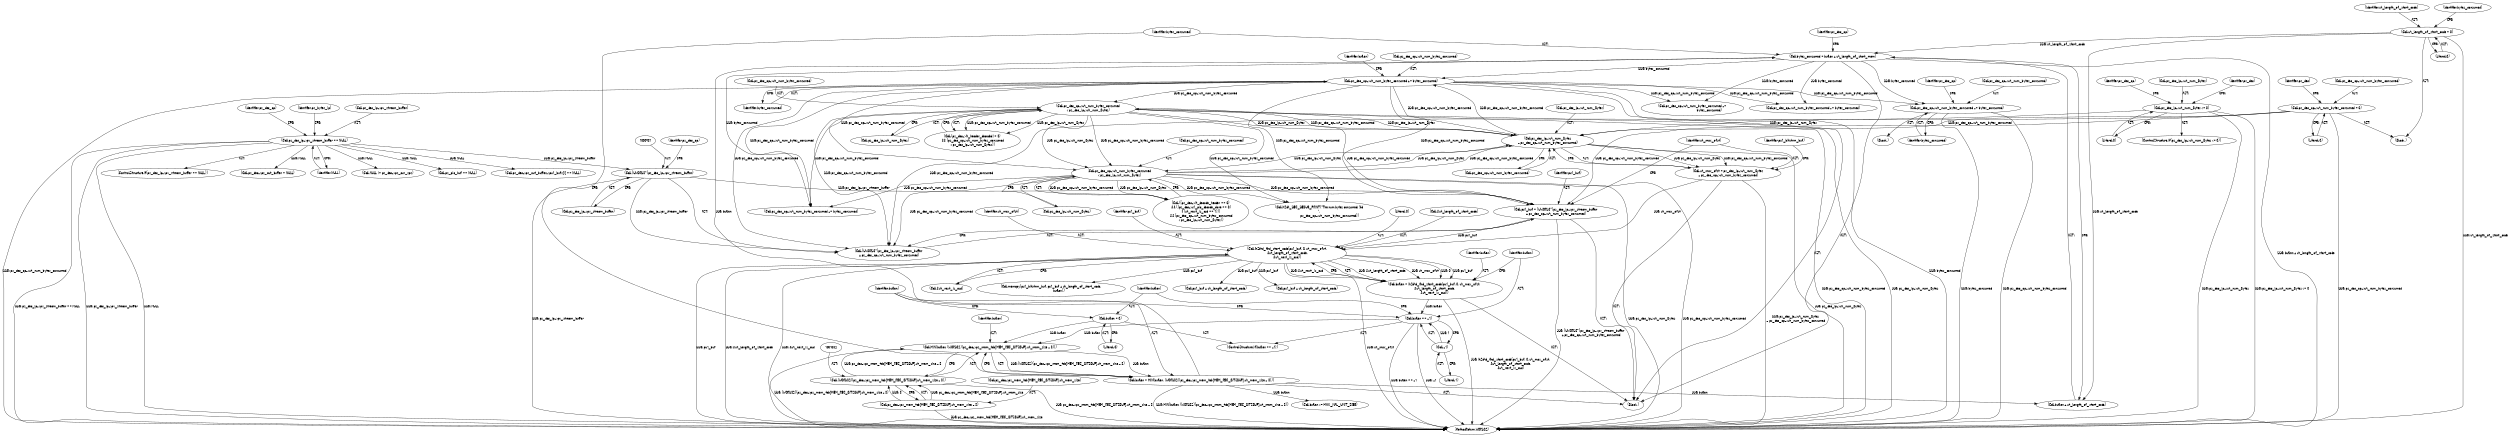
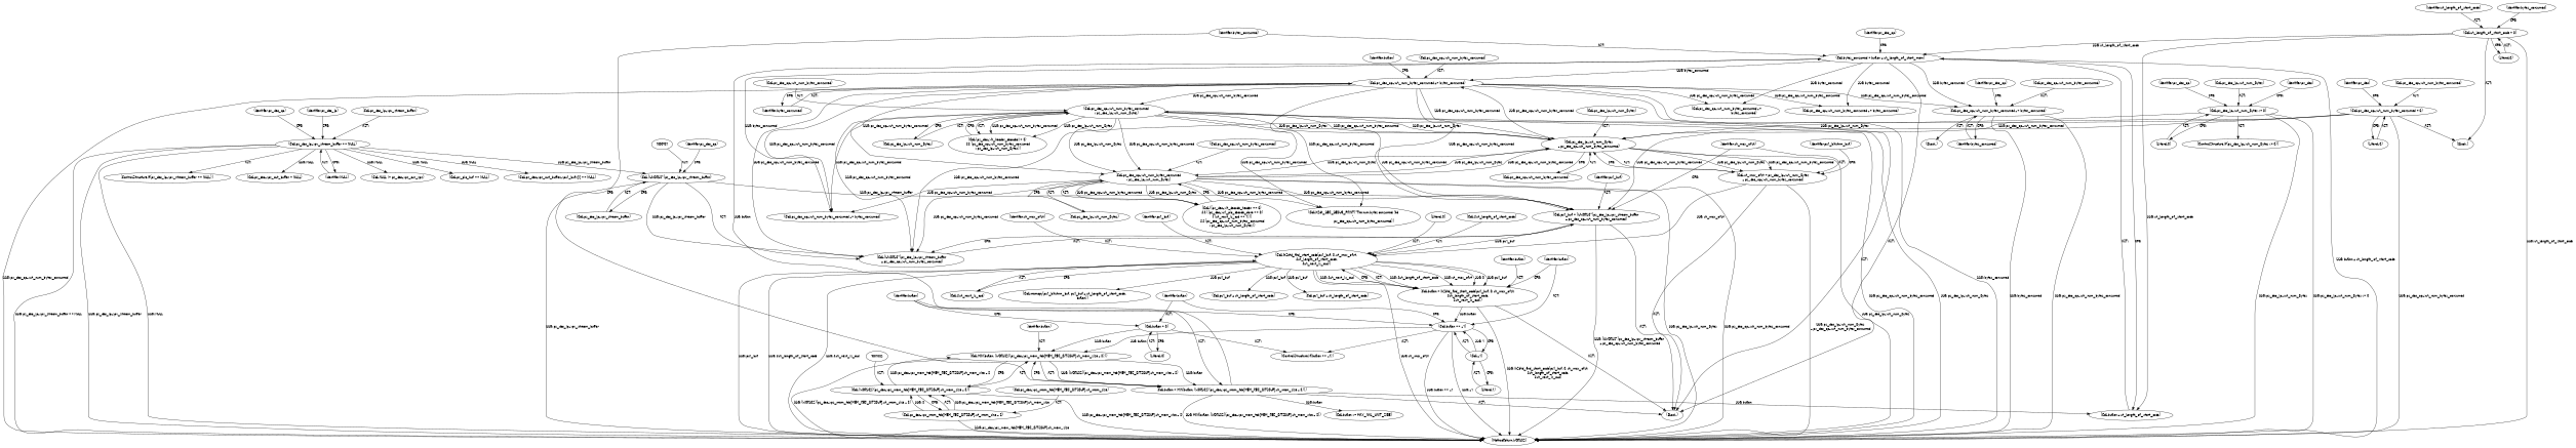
  digraph {
    fontname="Patrick Hand"
    node [fontname="Patrick Hand"]
    edge [fontname="Patrick Hand"]
    n1 [label="(Call,ps_dec_op->u4_num_bytes_consumed -= bytes_consumed)"]
    n2 [label="(Block,)"]
    n3 [label="(MethodReturn,WORD32)"]
    n4 [label="(Identifier,bytes_consumed)"]
    n5 [label="(Call,bytes_consumed = buflen + u4_length_of_start_mem)"]
    n6 [label="(Call,ps_dec_op->u4_num_bytes_consumed += bytes_consumed)"]
    n7 [label="(Block,)"]
    n8 [label="(Call,buflen + u4_length_of_start_code)"]
    n9 [label="(Call,ps_dec_op->u4_num_bytes_consumed -=\n                                        bytes_consumed)"]
    n10 [label="(Call,ps_dec_op->u4_num_bytes_consumed -= bytes_consumed)"]
    n11 [label="(Call,ps_dec_op->u4_num_bytes_consumed -= bytes_consumed)"]
    n12 [label="(Call,pu1_buf = (UWORD8*)ps_dec_ip->pv_stream_buffer\n + ps_dec_op->u4_num_bytes_consumed)"]
    n13 [label="(Call,(UWORD8*)ps_dec_ip->pv_stream_buffer\n + ps_dec_op->u4_num_bytes_consumed)"]
    n14 [label="(Call,ps_dec_op->u4_num_bytes_consumed\n < ps_dec_ip->u4_num_Bytes)"]
    n15 [label="(Call,ps_dec_ip->u4_num_Bytes\n - ps_dec_op->u4_num_bytes_consumed)"]
    n16 [label="(Call,ps_dec_op->u4_num_bytes_consumed\n < ps_dec_ip->u4_num_Bytes)"]
    n17 [label="(Call,H264_DEC_DEBUG_PRINT(\"The num bytes consumed: %d\n\",\n                         ps_dec_op->u4_num_bytes_consumed))"]
    n18 [label="(Identifier,bytes_consumed)"]
    n19 [label="(Call,buflen = MIN(buflen, (WORD32)(ps_dec->ps_mem_tab[MEM_REC_BITSBUF].u4_mem_size - 8)))"]
    n20 [label="(Call,MIN(buflen, (WORD32)(ps_dec->ps_mem_tab[MEM_REC_BITSBUF].u4_mem_size - 8)))"]
    n21 [label="(Call,buflen >= MAX_NAL_UNIT_SIZE)"]
    n22 [label="(Call,(WORD32)(ps_dec->ps_mem_tab[MEM_REC_BITSBUF].u4_mem_size - 8))"]
    n23 [label="(Call,ps_dec->ps_mem_tab[MEM_REC_BITSBUF].u4_mem_size - 8)"]
    n24 [label="(Call,buflen == -1)"]
    n25 [label="(Call,-1)"]
    n26 [label="(ControlStructure,if(buflen == -1))"]
    n27 [label="(Literal,1)"]
    n28 [label="(Call,buflen = ih264d_find_start_code(pu1_buf, 0, u4_max_ofst,\n &u4_length_of_start_code,\n &u4_next_is_aud))"]
    n29 [label="(Call,ih264d_find_start_code(pu1_buf, 0, u4_max_ofst,\n &u4_length_of_start_code,\n &u4_next_is_aud))"]
    n30 [label="(Call,&u4_next_is_aud)"]
    n31 [label="(Call,memcpy(pu1_bitstrm_buf, pu1_buf + u4_length_of_start_code,\n                   buflen))"]
    n32 [label="(Call,pu1_buf + u4_length_of_start_code)"]
    n33 [label="(Call,pu1_buf + u4_length_of_start_code)"]
    n34 [label="(Call,(UWORD8*)ps_dec_ip->pv_stream_buffer)"]
    n35 [label="(Call,ps_dec_ip->pv_stream_buffer)"]
    n36 [label="(Call,ps_dec_ip->pv_stream_buffer == NULL)"]
    n37 [label="(Call,NULL != ps_dec->ps_cur_sps)"]
    n38 [label="(Call,ps_pic_buf == NULL)"]
    n39 [label="(Call,ps_dec->ps_out_buffer->pu1_bufs[i] == NULL)"]
    n40 [label="(Identifier,NULL)"]
    n41 [label="(ControlStructure,if(ps_dec_ip->pv_stream_buffer == NULL))"]
    n42 [label="(Call,ps_dec->ps_out_buffer = NULL)"]
    n43 [label="(Call,ps_dec_ip->u4_num_Bytes)"]
    n44 [label="(Call,(ps_dec->i4_header_decoded != 3)\n && (ps_dec_op->u4_num_bytes_consumed\n < ps_dec_ip->u4_num_Bytes))"]
    n45 [label="(Call,u4_max_ofst = ps_dec_ip->u4_num_Bytes\n - ps_dec_op->u4_num_bytes_consumed)"]
    n46 [label="(Call,ps_dec_op->u4_num_bytes_consumed)"]
    n47 [label="(Call,((ps_dec->i4_decode_header == 0)\n && ((ps_dec->u1_pic_decode_done == 0)\n || (u4_next_is_aud == 1)))\n && (ps_dec_op->u4_num_bytes_consumed\n < ps_dec_ip->u4_num_Bytes))"]
    n48 [label="(Call,ps_dec_ip->u4_num_Bytes)"]
    n49 [label="(Call,ps_dec_ip->u4_num_Bytes <= 0)"]
    n50 [label="(Literal,0)"]
    n51 [label="(ControlStructure,if(ps_dec_ip->u4_num_Bytes <= 0))"]
    n52 [label="(Call,ps_dec_op->u4_num_bytes_consumed = 0)"]
    n53 [label="(Block,)"]
    n54 [label="(Literal,0)"]
    n55 [label="(Call,buflen = 0)"]
    n56 [label="(Literal,0)"]
    n57 [label="(Call,u4_length_of_start_code = 0)"]
    n58 [label="(Literal,0)"]
    n59 [label="(Identifier,ps_dec_op)"]
    n60 [label="(Identifier,pu1_buf)"]
    n61 [label="(Identifier,ps_dec_op)"]
    n62 [label="(Call,ps_dec_op->u4_num_bytes_consumed)"]
    n63 [label="(Identifier,buflen)"]
    n64 [label="(Call,ps_dec_ip->u4_num_Bytes)"]
    n65 [label="(Identifier,buflen)"]
    n66 [label="(Identifier,buflen)"]
    n67 [label="(Identifier,buflen)"]
    n68 [label="(Literal,0)"]
    n69 [label="(Identifier,bytes_consumed)"]
    n70 [label="(Identifier,ps_dec_op)"]
    n71 [label="(Call,&u4_length_of_start_code)"]
    n72 [label="(Identifier,u4_max_ofst)"]
    n73 [label="(Identifier,ps_dec_op)"]
    n74 [label="(Call,ps_dec_op->u4_num_bytes_consumed)"]
    n75 [label="(Identifier,u4_length_of_start_code)"]
    n76 [label="(Call,ps_dec_op->u4_num_bytes_consumed)"]
    n77 [label="(Identifier,ps_dec)"]
    n78 [label="(Call,ps_dec_op->u4_num_bytes_consumed)"]
    n79 [label="(Identifier,ps_dec)"]
-   n80 [label="(Identifier,ps_bytes_ip)"]
+   n80 [label="(Identifier,ps_dec_ip)"]
    n81 [label="(Identifier,u4_max_ofst)"]
    n82 [label="(Identifier,pu1_buf)"]
    n83 [label="(Call,ps_dec_ip->pv_stream_buffer)"]
    n84 [label="(Call,ps_dec_ip->u4_num_Bytes)"]
    n85 [label="(Identifier,ps_dec_op)"]
    n86 [label="(Call,ps_dec_op->u4_num_bytes_consumed)"]
    n87 [label="(Call,ps_dec->ps_mem_tab[MEM_REC_BITSBUF].u4_mem_size)"]
    n88 [label="(Identifier,pu1_bitstrm_buf)"]
    n89 [label="(Identifier,buflen)"]
    n90 [label="(Identifier,bytes_consumed)"]
    n91 [label="(Identifier,buflen)"]
    1000981
    1001032
    n1 -> n2 [label="AST: "]
    n1 -> n3 [label="DDG: bytes_consumed"]
    n1 -> n3 [label="DDG: ps_dec_op->u4_num_bytes_consumed"]
    n1 -> n4 [label="CFG: "]
    n4 -> n1 [label="AST: "]
    n5 -> n1 [label="DDG: bytes_consumed"]
    n5 -> n3 [label="DDG: buflen + u4_length_of_start_code"]
    n5 -> n6 [label="DDG: bytes_consumed"]
    n5 -> n7 [label="AST: "]
    n5 -> n8 [label="CFG: "]
    n5 -> n9 [label="DDG: bytes_consumed"]
    n5 -> n10 [label="DDG: bytes_consumed"]
    n5 -> n11 [label="DDG: bytes_consumed"]
    n6 -> n1 [label="DDG: ps_dec_op->u4_num_bytes_consumed"]
    n6 -> n3 [label="DDG: bytes_consumed"]
    n6 -> n3 [label="DDG: ps_dec_op->u4_num_bytes_consumed"]
    n6 -> n7 [label="AST: "]
    n6 -> n9 [label="DDG: ps_dec_op->u4_num_bytes_consumed"]
    n6 -> n10 [label="DDG: ps_dec_op->u4_num_bytes_consumed"]
    n6 -> n11 [label="DDG: ps_dec_op->u4_num_bytes_consumed"]
    n6 -> n12 [label="DDG: ps_dec_op->u4_num_bytes_consumed"]
    n6 -> n13 [label="DDG: ps_dec_op->u4_num_bytes_consumed"]
    n6 -> n14 [label="DDG: ps_dec_op->u4_num_bytes_consumed"]
    n6 -> n15 [label="DDG: ps_dec_op->u4_num_bytes_consumed"]
    n6 -> n16 [label="DDG: ps_dec_op->u4_num_bytes_consumed"]
    n6 -> n17 [label="DDG: ps_dec_op->u4_num_bytes_consumed"]
    n6 -> n18 [label="CFG: "]
    n8 -> n5 [label="AST: "]
    n12 -> n3 [label="DDG: (UWORD8*)ps_dec_ip->pv_stream_buffer\n + ps_dec_op->u4_num_bytes_consumed"]
    n12 -> n7 [label="AST: "]
    n12 -> n13 [label="CFG: "]
    n12 -> n29 [label="DDG: pu1_buf"]
    n13 -> n12 [label="AST: "]
    n14 -> n3 [label="DDG: ps_dec_op->u4_num_bytes_consumed"]
    n14 -> n3 [label="DDG: ps_dec_ip->u4_num_Bytes"]
    n14 -> n11 [label="DDG: ps_dec_op->u4_num_bytes_consumed"]
    n14 -> n12 [label="DDG: ps_dec_op->u4_num_bytes_consumed"]
    n14 -> n13 [label="DDG: ps_dec_op->u4_num_bytes_consumed"]
    n14 -> n15 [label="DDG: ps_dec_ip->u4_num_Bytes"]
    n14 -> n15 [label="DDG: ps_dec_op->u4_num_bytes_consumed"]
    n14 -> n16 [label="DDG: ps_dec_op->u4_num_bytes_consumed"]
    n14 -> n16 [label="DDG: ps_dec_ip->u4_num_Bytes"]
    n14 -> n17 [label="DDG: ps_dec_op->u4_num_bytes_consumed"]
    n14 -> n43 [label="CFG: "]
    n14 -> n44 [label="AST: "]
    n14 -> n44 [label="DDG: ps_dec_op->u4_num_bytes_consumed"]
    n14 -> n44 [label="DDG: ps_dec_ip->u4_num_Bytes"]
    n15 -> n3 [label="DDG: ps_dec_ip->u4_num_Bytes"]
    n15 -> n6 [label="DDG: ps_dec_op->u4_num_bytes_consumed"]
    n15 -> n14 [label="DDG: ps_dec_ip->u4_num_Bytes"]
    n15 -> n16 [label="DDG: ps_dec_ip->u4_num_Bytes"]
    n15 -> n45 [label="AST: "]
    n15 -> n45 [label="DDG: ps_dec_ip->u4_num_Bytes"]
    n15 -> n45 [label="DDG: ps_dec_op->u4_num_bytes_consumed"]
    n15 -> n46 [label="CFG: "]
    n16 -> n3 [label="DDG: ps_dec_ip->u4_num_Bytes"]
    n16 -> n3 [label="DDG: ps_dec_op->u4_num_bytes_consumed"]
    n16 -> n11 [label="DDG: ps_dec_op->u4_num_bytes_consumed"]
    n16 -> n12 [label="DDG: ps_dec_op->u4_num_bytes_consumed"]
    n16 -> n13 [label="DDG: ps_dec_op->u4_num_bytes_consumed"]
    n16 -> n15 [label="DDG: ps_dec_ip->u4_num_Bytes"]
    n16 -> n15 [label="DDG: ps_dec_op->u4_num_bytes_consumed"]
    n16 -> n17 [label="DDG: ps_dec_op->u4_num_bytes_consumed"]
    n16 -> n47 [label="AST: "]
    n16 -> n47 [label="DDG: ps_dec_op->u4_num_bytes_consumed"]
    n16 -> n47 [label="DDG: ps_dec_ip->u4_num_Bytes"]
    n16 -> n48 [label="CFG: "]
    n18 -> n6 [label="AST: "]
    n19 -> n3 [label="DDG: MIN(buflen, (WORD32)(ps_dec->ps_mem_tab[MEM_REC_BITSBUF].u4_mem_size - 8))"]
    n19 -> n5 [label="DDG: buflen"]
    n19 -> n7 [label="AST: "]
    n19 -> n8 [label="DDG: buflen"]
    n19 -> n20 [label="CFG: "]
    n19 -> n21 [label="DDG: buflen"]
    n20 -> n3 [label="DDG: (WORD32)(ps_dec->ps_mem_tab[MEM_REC_BITSBUF].u4_mem_size - 8)"]
    n20 -> n19 [label="AST: "]
    n20 -> n19 [label="DDG: buflen"]
    n20 -> n19 [label="DDG: (WORD32)(ps_dec->ps_mem_tab[MEM_REC_BITSBUF].u4_mem_size - 8)"]
    n20 -> n22 [label="CFG: "]
    n22 -> n3 [label="DDG: ps_dec->ps_mem_tab[MEM_REC_BITSBUF].u4_mem_size - 8"]
    n22 -> n20 [label="AST: "]
    n22 -> n20 [label="DDG: ps_dec->ps_mem_tab[MEM_REC_BITSBUF].u4_mem_size - 8"]
    n22 -> n23 [label="CFG: "]
    n23 -> n3 [label="DDG: ps_dec->ps_mem_tab[MEM_REC_BITSBUF].u4_mem_size"]
    n23 -> n22 [label="AST: "]
    n23 -> n22 [label="DDG: ps_dec->ps_mem_tab[MEM_REC_BITSBUF].u4_mem_size"]
    n23 -> n22 [label="DDG: 8"]
    n24 -> n3 [label="DDG: buflen == -1"]
    n24 -> n3 [label="DDG: -1"]
    n24 -> n20 [label="DDG: buflen"]
    n24 -> n25 [label="CFG: "]
    n24 -> n26 [label="AST: "]
    n25 -> n24 [label="AST: "]
    n25 -> n24 [label="DDG: 1"]
    n25 -> n27 [label="CFG: "]
    n27 -> n25 [label="AST: "]
    n28 -> n3 [label="DDG: ih264d_find_start_code(pu1_buf, 0, u4_max_ofst,\n &u4_length_of_start_code,\n &u4_next_is_aud)"]
    n28 -> n7 [label="AST: "]
    n28 -> n24 [label="DDG: buflen"]
    n28 -> n29 [label="CFG: "]
    n29 -> n3 [label="DDG: pu1_buf"]
    n29 -> n3 [label="DDG: &u4_length_of_start_code"]
    n29 -> n3 [label="DDG: u4_max_ofst"]
    n29 -> n3 [label="DDG: &u4_next_is_aud"]
    n29 -> n28 [label="AST: "]
    n29 -> n28 [label="DDG: &u4_length_of_start_code"]
    n29 -> n28 [label="DDG: u4_max_ofst"]
    n29 -> n28 [label="DDG: 0"]
    n29 -> n28 [label="DDG: pu1_buf"]
    n29 -> n28 [label="DDG: &u4_next_is_aud"]
    n29 -> n30 [label="CFG: "]
    n29 -> n31 [label="DDG: pu1_buf"]
    n29 -> n32 [label="DDG: pu1_buf"]
    n29 -> n33 [label="DDG: pu1_buf"]
    n30 -> n29 [label="AST: "]
    n34 -> n3 [label="DDG: ps_dec_ip->pv_stream_buffer"]
    n34 -> n12 [label="DDG: ps_dec_ip->pv_stream_buffer"]
    n34 -> n13 [label="AST: "]
    n34 -> n13 [label="DDG: ps_dec_ip->pv_stream_buffer"]
    n34 -> n35 [label="CFG: "]
    n35 -> n34 [label="AST: "]
    n36 -> n3 [label="DDG: NULL"]
    n36 -> n3 [label="DDG: ps_dec_ip->pv_stream_buffer == NULL"]
    n36 -> n3 [label="DDG: ps_dec_ip->pv_stream_buffer"]
    n36 -> n34 [label="DDG: ps_dec_ip->pv_stream_buffer"]
    n36 -> n37 [label="DDG: NULL"]
    n36 -> n38 [label="DDG: NULL"]
    n36 -> n39 [label="DDG: NULL"]
    n36 -> n40 [label="CFG: "]
    n36 -> n41 [label="AST: "]
    n36 -> n42 [label="DDG: NULL"]
    n40 -> n36 [label="AST: "]
    n43 -> n14 [label="AST: "]
    n44 -> n14 [label="CFG: "]
    n45 -> n3 [label="DDG: ps_dec_ip->u4_num_Bytes\n - ps_dec_op->u4_num_bytes_consumed"]
    n45 -> n7 [label="AST: "]
    n45 -> n15 [label="CFG: "]
    n45 -> n29 [label="DDG: u4_max_ofst"]
    n46 -> n15 [label="AST: "]
    n47 -> n16 [label="CFG: "]
    n48 -> n16 [label="AST: "]
    n49 -> n3 [label="DDG: ps_dec_ip->u4_num_Bytes <= 0"]
    n49 -> n3 [label="DDG: ps_dec_ip->u4_num_Bytes"]
    n49 -> n15 [label="DDG: ps_dec_ip->u4_num_Bytes"]
    n49 -> n50 [label="CFG: "]
    n49 -> n51 [label="AST: "]
    n50 -> n49 [label="AST: "]
    n52 -> n3 [label="DDG: ps_dec_op->u4_num_bytes_consumed"]
    n52 -> n12 [label="DDG: ps_dec_op->u4_num_bytes_consumed"]
    n52 -> n13 [label="DDG: ps_dec_op->u4_num_bytes_consumed"]
    n52 -> n15 [label="DDG: ps_dec_op->u4_num_bytes_consumed"]
    n52 -> n53 [label="AST: "]
    n52 -> n54 [label="CFG: "]
    n54 -> n52 [label="AST: "]
    n55 -> n20 [label="DDG: buflen"]
    n55 -> n26 [label="AST: "]
    n55 -> n56 [label="CFG: "]
    n56 -> n55 [label="AST: "]
    n57 -> n3 [label="DDG: u4_length_of_start_code"]
    n57 -> n5 [label="DDG: u4_length_of_start_code"]
    n57 -> n8 [label="DDG: u4_length_of_start_code"]
    n57 -> n53 [label="AST: "]
    n57 -> n58 [label="CFG: "]
    n58 -> n57 [label="AST: "]
    n59 -> n34 [label="CFG: "]
    n60 -> n12 [label="AST: "]
    n61 -> n36 [label="CFG: "]
    n62 -> n16 [label="AST: "]
    n63 -> n24 [label="CFG: "]
    n63 -> n55 [label="AST: "]
    n64 -> n49 [label="AST: "]
    n65 -> n6 [label="CFG: "]
    n66 -> n20 [label="AST: "]
    n67 -> n28 [label="AST: "]
    n68 -> n29 [label="AST: "]
    n69 -> n5 [label="AST: "]
    n69 -> n19 [label="CFG: "]
    n70 -> n1 [label="CFG: "]
    n71 -> n29 [label="AST: "]
    n72 -> n29 [label="AST: "]
    n73 -> n5 [label="CFG: "]
    n74 -> n6 [label="AST: "]
    n75 -> n57 [label="AST: "]
    n76 -> n1 [label="AST: "]
    n77 -> n49 [label="CFG: "]
    n78 -> n14 [label="AST: "]
    n79 -> n52 [label="CFG: "]
    n80 -> n36 [label="CFG: "]
    n81 -> n12 [label="CFG: "]
    n81 -> n45 [label="AST: "]
    n82 -> n29 [label="AST: "]
    n83 -> n36 [label="AST: "]
    n84 -> n15 [label="AST: "]
    n85 -> n49 [label="CFG: "]
    n86 -> n52 [label="AST: "]
    n87 -> n23 [label="AST: "]
    n88 -> n45 [label="CFG: "]
    n89 -> n19 [label="AST: "]
    n89 -> n24 [label="CFG: "]
    n89 -> n55 [label="CFG: "]
    n90 -> n57 [label="CFG: "]
    n91 -> n24 [label="AST: "]
    n91 -> n28 [label="CFG: "]
    1000981 -> n34 [label="AST: "]
    1001032 -> n22 [label="AST: "]
  }
